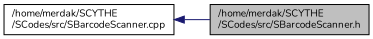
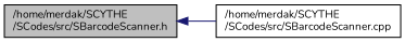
  digraph {
    rankdir=LR
    fontname=Nunito
    node [color=black fontname=Nunito fontsize=10 shape=record style=filled]
    n1 [fillcolor=grey75 fontcolor=black height=0.2 label="/home/merdak/SCYTHE\l/SCodes/src/SBarcodeScanner.h" width=0.4]
    n2 [fillcolor=white height=0.2 label="/home/merdak/SCYTHE\l/SCodes/src/SBarcodeScanner.cpp" width=0.4]
-   n2 -> n1 [color=midnightblue dir=back fontname=Nunito fontsize=10 labelfontname=Helvetica labelfontsize=10 style=solid]
+   n1 -> n2 [color=midnightblue dir=back fontname=Nunito fontsize=10 labelfontname=Helvetica labelfontsize=10 style=solid]
  }
